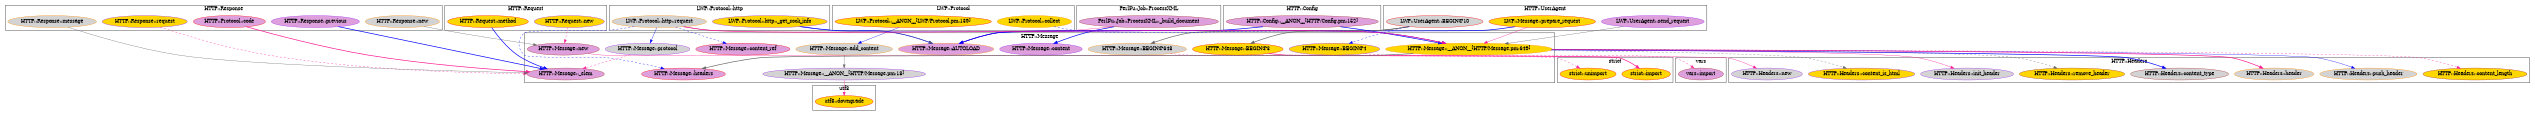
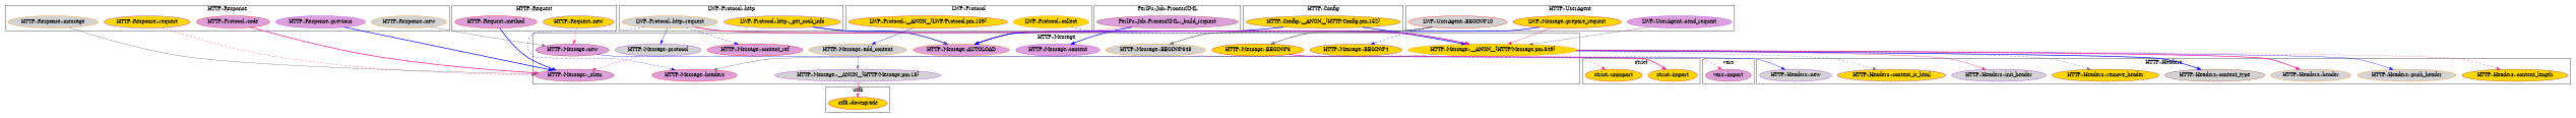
  digraph {
    node [color=purple fillcolor=gold style=filled]
    edge [color=blue style=bold]
    "utf8::downgrade" [color=red]
    "vars::import" [color=brown fillcolor=plum]
    "LWP::UserAgent::send_request" [fillcolor=plum]
    n4 [color=red label="LWP::Message::prepare_request"]
    "LWP::UserAgent::BEGIN@10" [color=red fillcolor=lightgrey]
    "HTTP::Response::new" [color=darkorange fillcolor=lightgrey]
    "HTTP::Response::request"
    n8 [color=red fillcolor=plum label="HTTP::Protocol::code"]
    "HTTP::Response::previous" [fillcolor=plum]
    "HTTP::Response::message" [color=darkorange fillcolor=lightgrey]
    "LWP::Protocol::collect" [color=darkorange]
    "LWP::Protocol::__ANON__[LWP/Protocol.pm:139]" [color=red]
-   "PerlFu::Job::ProcessXML::_build_document" [color=brown fillcolor=plum]
+   "PerlFu::Job::ProcessXML::_build_document" [color=brown fillcolor=plum label="PerlFu::Job::ProcessXML::_build_request"]
    "HTTP::Headers::content_length" [color=brown]
    "HTTP::Headers::push_header" [color=darkorange fillcolor=lightgrey]
    "HTTP::Headers::new" [fillcolor=lightgrey]
    "HTTP::Headers::header" [color=darkorange fillcolor=lightgrey]
    "HTTP::Headers::content_type" [color=brown fillcolor=lightgrey]
    "HTTP::Headers::remove_header" [color=brown]
    "HTTP::Headers::init_header" [fillcolor=lightgrey]
    "HTTP::Headers::content_is_html"
    "HTTP::Message::content" [fillcolor=plum]
    "HTTP::Message::BEGIN@648" [color=darkorange fillcolor=lightgrey]
    "HTTP::Message::content_ref" [color=red fillcolor=plum]
    "HTTP::Message::AUTOLOAD" [color=darkorange fillcolor=plum]
    "HTTP::Message::protocol" [fillcolor=lightgrey]
    "HTTP::Message::BEGIN@3" [color=red]
    "HTTP::Message::__ANON__[HTTP/Message.pm:18]" [fillcolor=lightgrey]
    "HTTP::Message::BEGIN@4"
    "HTTP::Message::add_content" [color=darkorange fillcolor=lightgrey]
    "HTTP::Message::headers" [color=red fillcolor=plum]
    "HTTP::Message::new" [color=brown fillcolor=plum]
    "HTTP::Message::_elem" [color=brown fillcolor=plum]
    "HTTP::Message::__ANON__[HTTP/Message.pm:649]" [color=darkorange]
    "strict::import" [color=red]
    "strict::unimport" [color=red]
    "HTTP::Request::new"
-   "HTTP::Request::method" [color=red]
-   "HTTP::Config::__ANON__[HTTP/Config.pm:152]" [color=brown fillcolor=plum]
+   "HTTP::Request::method" [color=red fillcolor=plum]
+   "HTTP::Config::__ANON__[HTTP/Config.pm:152]" [color=brown]
    "LWP::Protocol::http::_get_sock_info"
    "LWP::Protocol::http::request" [color=darkorange fillcolor=lightgrey]
    subgraph cluster_1 {
      label=utf8
      "utf8::downgrade"
    }
    subgraph cluster_2 {
      label=vars
      "vars::import"
    }
    subgraph cluster_3 {
      label="HTTP::UserAgent"
      "LWP::UserAgent::send_request"
      n4
      "LWP::UserAgent::BEGIN@10"
    }
    subgraph cluster_4 {
      label="HTTP::Response"
      "HTTP::Response::new"
      "HTTP::Response::request"
      n8
      "HTTP::Response::previous"
      "HTTP::Response::message"
    }
    subgraph cluster_5 {
      label="LWP::Protocol"
      "LWP::Protocol::collect"
      "LWP::Protocol::__ANON__[LWP/Protocol.pm:139]"
    }
    subgraph cluster_6 {
      label="PerlFu::Job::ProcessXML"
      "PerlFu::Job::ProcessXML::_build_document"
    }
    subgraph cluster_7 {
      label="HTTP::Headers"
      "HTTP::Headers::content_length"
      "HTTP::Headers::push_header"
      "HTTP::Headers::new"
      "HTTP::Headers::header"
      "HTTP::Headers::content_type"
      "HTTP::Headers::remove_header"
      "HTTP::Headers::init_header"
      "HTTP::Headers::content_is_html"
    }
    subgraph cluster_8 {
      label="HTTP::Message"
      "HTTP::Message::content"
      "HTTP::Message::BEGIN@648"
      "HTTP::Message::content_ref"
      "HTTP::Message::AUTOLOAD"
      "HTTP::Message::protocol"
      "HTTP::Message::BEGIN@3"
      "HTTP::Message::__ANON__[HTTP/Message.pm:18]"
      "HTTP::Message::BEGIN@4"
      "HTTP::Message::add_content"
      "HTTP::Message::headers"
      "HTTP::Message::new"
      "HTTP::Message::_elem"
      "HTTP::Message::__ANON__[HTTP/Message.pm:649]"
    }
    subgraph cluster_9 {
      label="strict"
      "strict::import"
      "strict::unimport"
    }
    subgraph cluster_10 {
      label="HTTP::Request"
      "HTTP::Request::new"
      "HTTP::Request::method"
    }
    subgraph cluster_11 {
      label="HTTP::Config"
      "HTTP::Config::__ANON__[HTTP/Config.pm:152]"
    }
    subgraph cluster_12 {
      label="LWP::Protocol::http"
      "LWP::Protocol::http::_get_sock_info"
      "LWP::Protocol::http::request"
    }
    "LWP::UserAgent::send_request" -> "HTTP::Message::__ANON__[HTTP/Message.pm:649]" [color=gray40 style=solid]
    n4 -> "HTTP::Message::AUTOLOAD"
    n4 -> "HTTP::Message::__ANON__[HTTP/Message.pm:649]" [color=deeppink style=solid]
    "LWP::UserAgent::BEGIN@10" -> "HTTP::Message::BEGIN@648" [color=gray40]
    "LWP::UserAgent::BEGIN@10" -> "HTTP::Message::BEGIN@3" [color=gray40]
    "LWP::UserAgent::BEGIN@10" -> "HTTP::Message::BEGIN@4" [style=dashed]
    "HTTP::Response::new" -> "HTTP::Message::new" [color=gray40 style=solid]
    "HTTP::Response::request" -> "HTTP::Message::_elem" [color=deeppink style=dashed]
    n8 -> "HTTP::Message::_elem" [color=deeppink]
    "HTTP::Response::previous" -> "HTTP::Message::_elem"
    "HTTP::Response::message" -> "HTTP::Message::_elem" [color=gray40 style=solid]
    "LWP::Protocol::collect" -> "HTTP::Message::__ANON__[HTTP/Message.pm:649]" [style=dashed]
    "LWP::Protocol::__ANON__[LWP/Protocol.pm:139]" -> "HTTP::Message::add_content" [style=solid]
    "PerlFu::Job::ProcessXML::_build_document" -> "HTTP::Message::content"
    "PerlFu::Job::ProcessXML::_build_document" -> "HTTP::Message::AUTOLOAD" [color=deeppink style=solid]
    "HTTP::Message::BEGIN@648" -> "strict::unimport" [color=deeppink style=dashed]
    "HTTP::Message::protocol" -> "HTTP::Message::_elem" [color=deeppink style=dashed]
    "HTTP::Message::BEGIN@3" -> "strict::import" [color=deeppink]
    "HTTP::Message::__ANON__[HTTP/Message.pm:18]" -> "utf8::downgrade" [color=deeppink style=solid]
    "HTTP::Message::BEGIN@4" -> "vars::import" [color=deeppink style=dashed]
    "HTTP::Message::add_content" -> "HTTP::Message::__ANON__[HTTP/Message.pm:18]" [color=gray40 style=solid]
-   "HTTP::Message::new" -> "HTTP::Headers::new" [color=deeppink style=solid]
+   "HTTP::Message::new" -> "HTTP::Headers::new" [style=solid]
    "HTTP::Message::__ANON__[HTTP/Message.pm:649]" -> "HTTP::Headers::content_length" [color=deeppink style=dashed]
    "HTTP::Message::__ANON__[HTTP/Message.pm:649]" -> "HTTP::Headers::push_header" [style=solid]
    "HTTP::Message::__ANON__[HTTP/Message.pm:649]" -> "HTTP::Headers::header" [color=deeppink]
    "HTTP::Message::__ANON__[HTTP/Message.pm:649]" -> "HTTP::Headers::content_type"
    "HTTP::Message::__ANON__[HTTP/Message.pm:649]" -> "HTTP::Headers::remove_header" [color=gray40 style=dashed]
    "HTTP::Message::__ANON__[HTTP/Message.pm:649]" -> "HTTP::Headers::init_header" [color=deeppink style=solid]
    "HTTP::Message::__ANON__[HTTP/Message.pm:649]" -> "HTTP::Headers::content_is_html" [color=gray40 style=dashed]
-   "HTTP::Message::__ANON__[HTTP/Message.pm:649]" -> "HTTP::Message::headers" [color=gray40]
+   "HTTP::Message::__ANON__[HTTP/Message.pm:649]" -> "HTTP::Message::headers" [color=gray40 style=solid]
    "HTTP::Request::new" -> "HTTP::Message::new" [color=deeppink style=dashed]
    "HTTP::Request::method" -> "HTTP::Message::_elem"
    "HTTP::Config::__ANON__[HTTP/Config.pm:152]" -> "HTTP::Message::AUTOLOAD"
    "HTTP::Config::__ANON__[HTTP/Config.pm:152]" -> "HTTP::Message::__ANON__[HTTP/Message.pm:649]"
    "LWP::Protocol::http::_get_sock_info" -> "HTTP::Message::AUTOLOAD"
    "LWP::Protocol::http::_get_sock_info" -> "HTTP::Message::__ANON__[HTTP/Message.pm:649]" [style=solid]
    "LWP::Protocol::http::request" -> "HTTP::Message::content_ref" [style=dashed]
    "LWP::Protocol::http::request" -> "HTTP::Message::AUTOLOAD" [color=gray40 style=solid]
    "LWP::Protocol::http::request" -> "HTTP::Message::protocol" [style=solid]
    "LWP::Protocol::http::request" -> "HTTP::Message::headers" [style=dashed]
    "LWP::Protocol::http::request" -> "HTTP::Message::__ANON__[HTTP/Message.pm:649]" [color=deeppink]
  }
